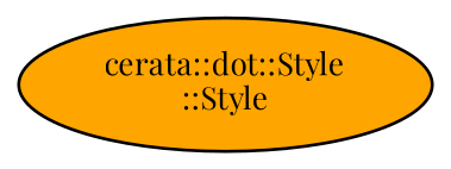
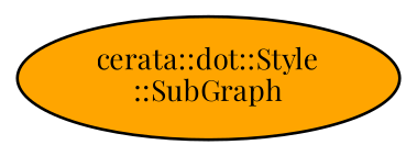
  digraph {
    rankdir=TB
    fontname="Playfair Display"
-   n1 [color=black fillcolor=orange fontname="Playfair Display" fontsize=10 height=0.2 label="cerata::dot::Style\l::Style" shape=ellipse style=filled width=0.4]
+   n1 [color=black fillcolor=orange fontname="Playfair Display" fontsize=10 height=0.2 label="cerata::dot::Style\l::SubGraph" shape=ellipse style=filled width=0.4]
  }
